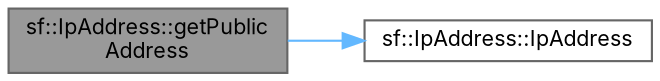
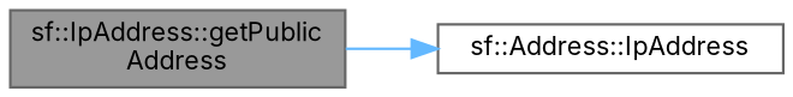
  digraph {
    rankdir=LR
    fontname=Inter
    node [fontname=Inter fontsize=10 shape=box style=filled]
    n1 [color=gray40 fillcolor=grey60 fontcolor=black height=0.2 label="sf::IpAddress::getPublic\lAddress" width=0.4]
-   n2 [color=grey40 fillcolor=white height=0.2 label="sf::IpAddress::IpAddress" width=0.4]
+   n2 [color=grey40 fillcolor=white height=0.2 label="sf::Address::IpAddress" width=0.4]
    n1 -> n2 [color=steelblue1 fontname=Inter fontsize=10 labelfontname=Helvetica labelfontsize=10 style=solid]
  }
